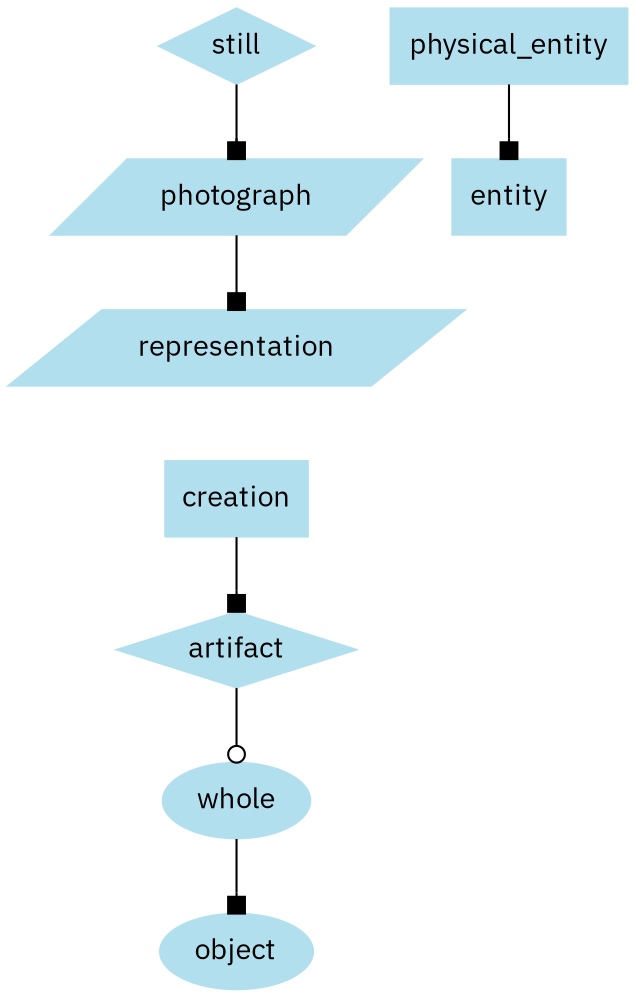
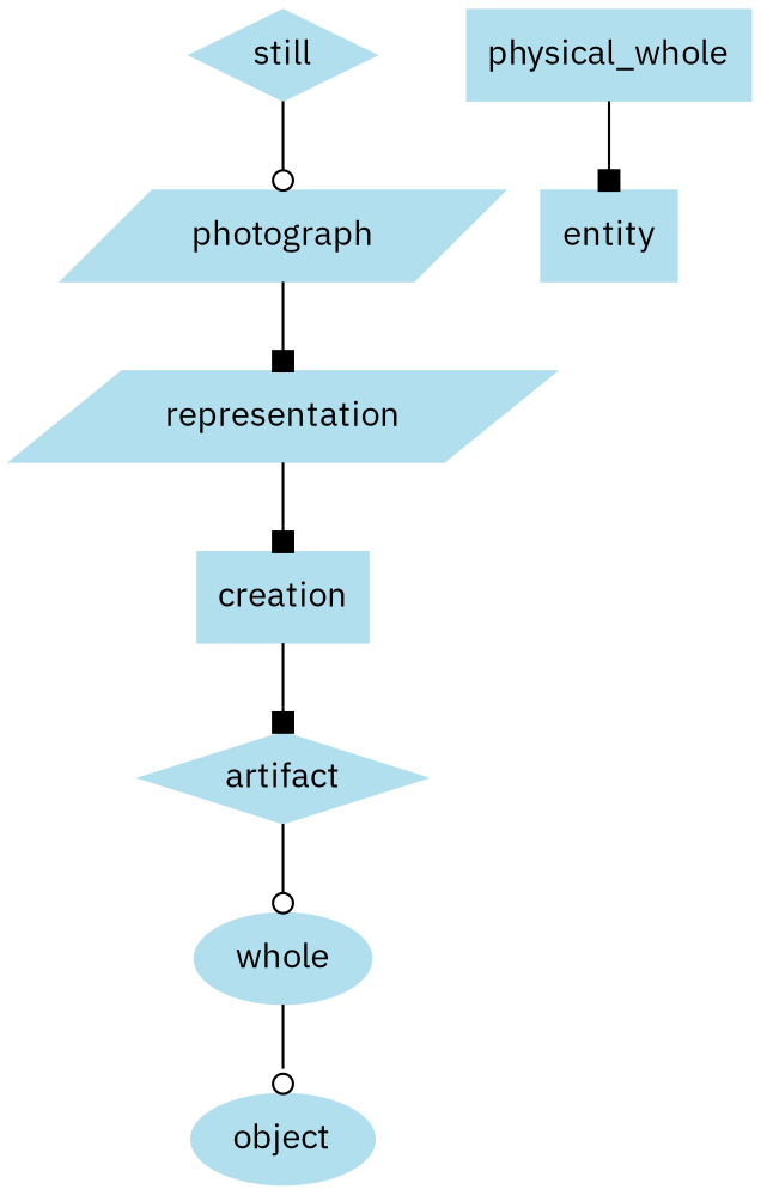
  digraph {
    fontname="IBM Plex Sans"
    node [color=lightblue2 fontname="IBM Plex Sans" shape=box style=filled]
    edge [arrowhead=box fontname="IBM Plex Sans"]
    still [shape=diamond]
    photograph [shape=parallelogram]
    representation [shape=parallelogram]
    creation
    artifact [shape=diamond]
    whole [shape=ellipse]
    object [shape=ellipse]
-   physical_entity
+   physical_entity [label=physical_whole]
    entity
-   still -> photograph
+   still -> photograph [arrowhead=odot]
    photograph -> representation
+   representation -> creation
    creation -> artifact
    artifact -> whole [arrowhead=odot]
-   whole -> object
+   whole -> object [arrowhead=odot]
    physical_entity -> entity
  }
